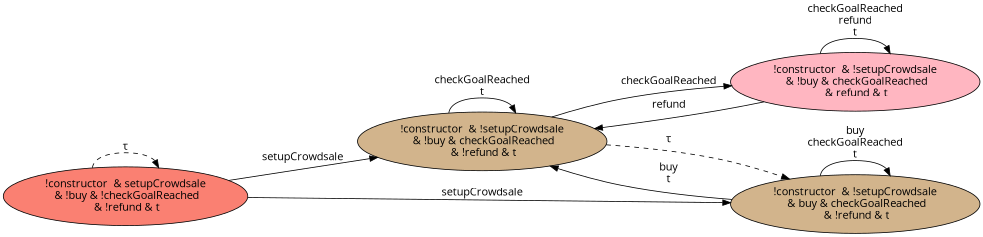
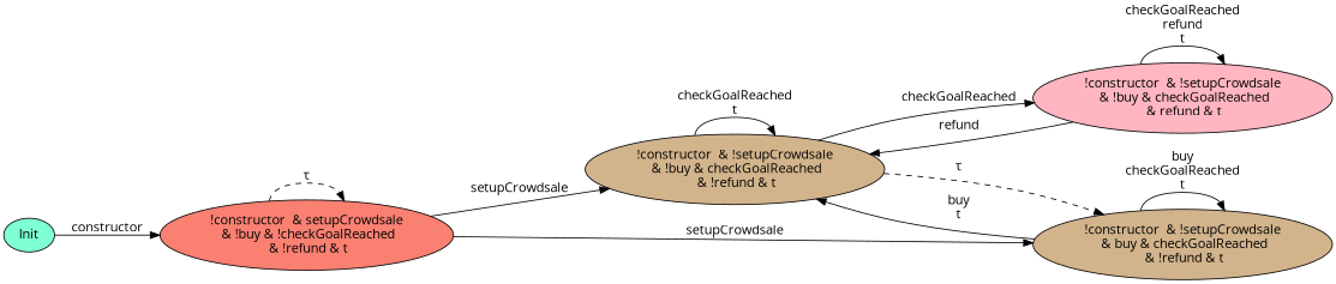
  digraph {
    rankdir=LR
    fontname="Open Sans"
    node [style=filled fillcolor=tan fontname="Open Sans"]
    edge [color=black fontname="Open Sans"]
+   n1 [label=Init fillcolor=aquamarine]
    n2 [label="!constructor  & setupCrowdsale\n & !buy & !checkGoalReached\n & !refund & t\n" fillcolor=salmon]
    n3 [label="!constructor  & !setupCrowdsale\n & !buy & checkGoalReached\n & refund & t\n" fillcolor=lightpink]
    n4 [label="!constructor  & !setupCrowdsale\n & !buy & checkGoalReached\n & !refund & t\n"]
    n5 [label="!constructor  & !setupCrowdsale\n & buy & checkGoalReached\n & !refund & t\n"]
+   n1 -> n2 [label=constructor]
    n2 -> n2 [label="τ" style=dashed]
    n2 -> n4 [label=setupCrowdsale]
    n2 -> n5 [label=setupCrowdsale]
    n3 -> n3 [label="checkGoalReached\nrefund\nt"]
    n3 -> n4 [label=refund]
    n4 -> n3 [label=checkGoalReached]
    n4 -> n4 [label="checkGoalReached\nt"]
    n4 -> n5 [label="τ" style=dashed]
    n5 -> n4 [label="buy\nt"]
    n5 -> n5 [label="buy\ncheckGoalReached\nt"]
  }
